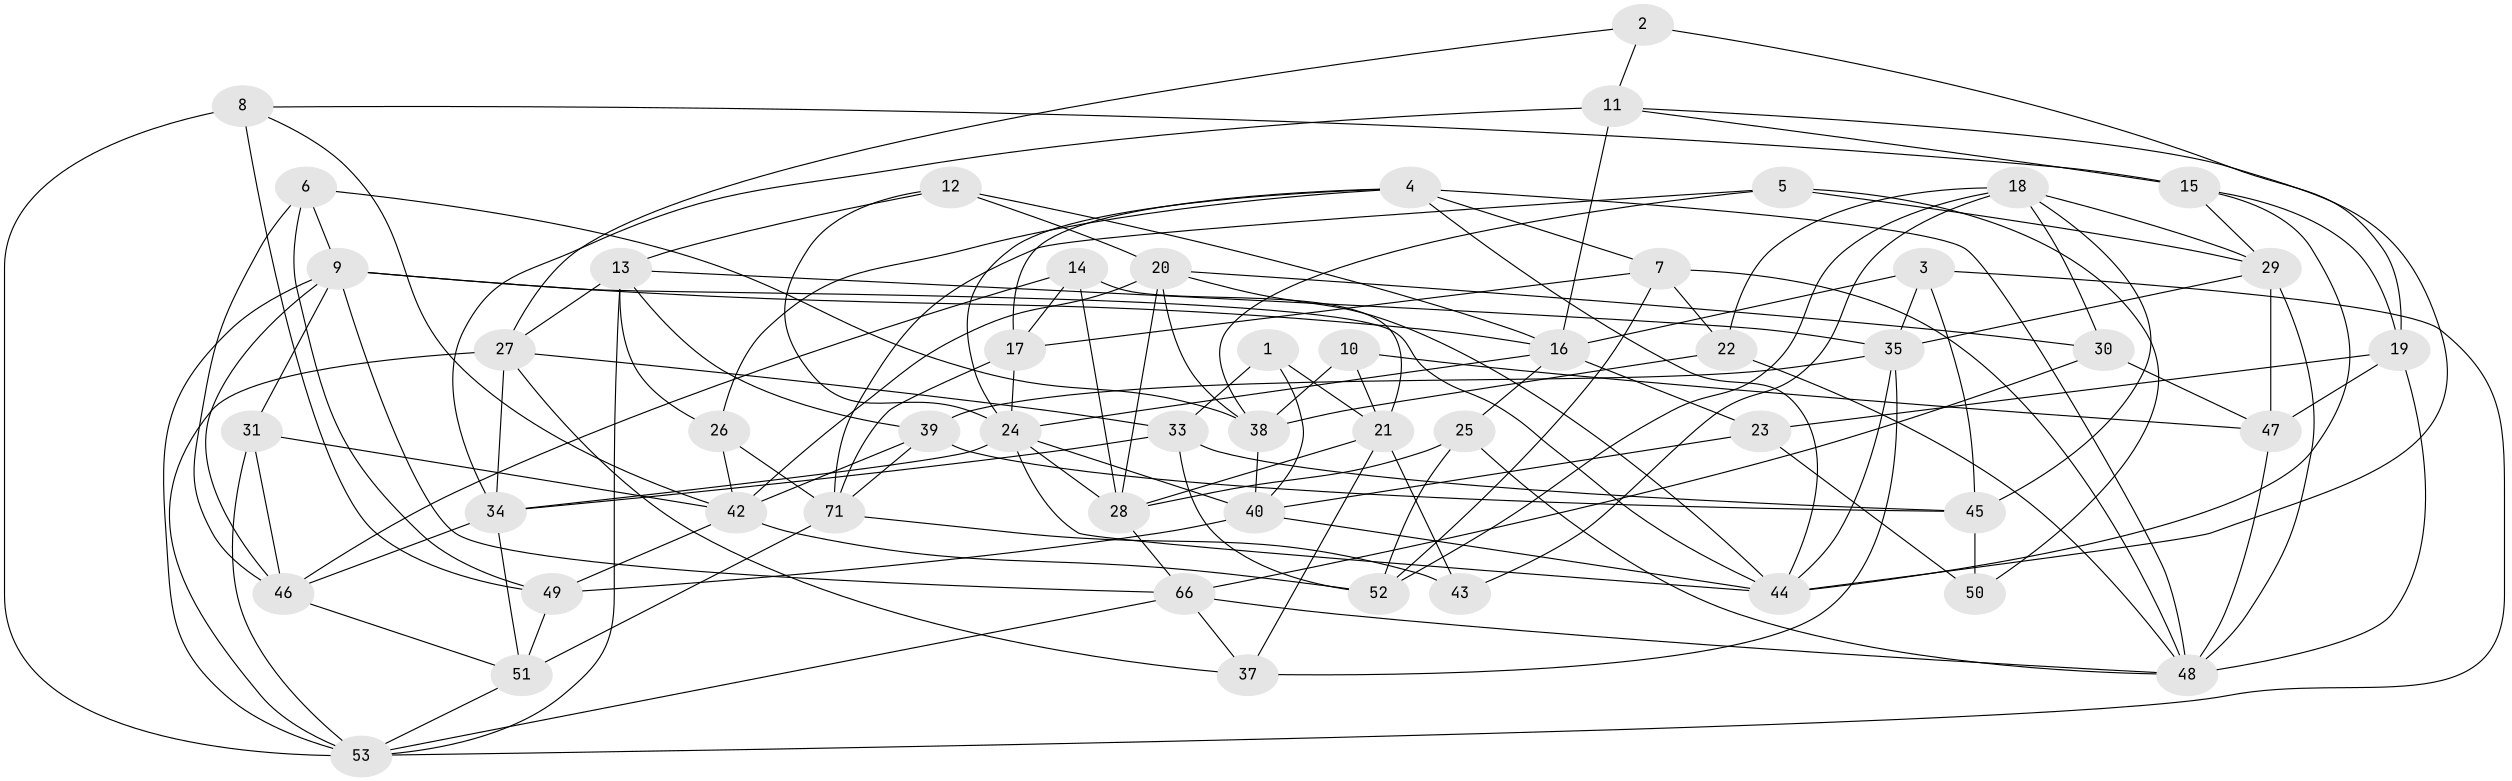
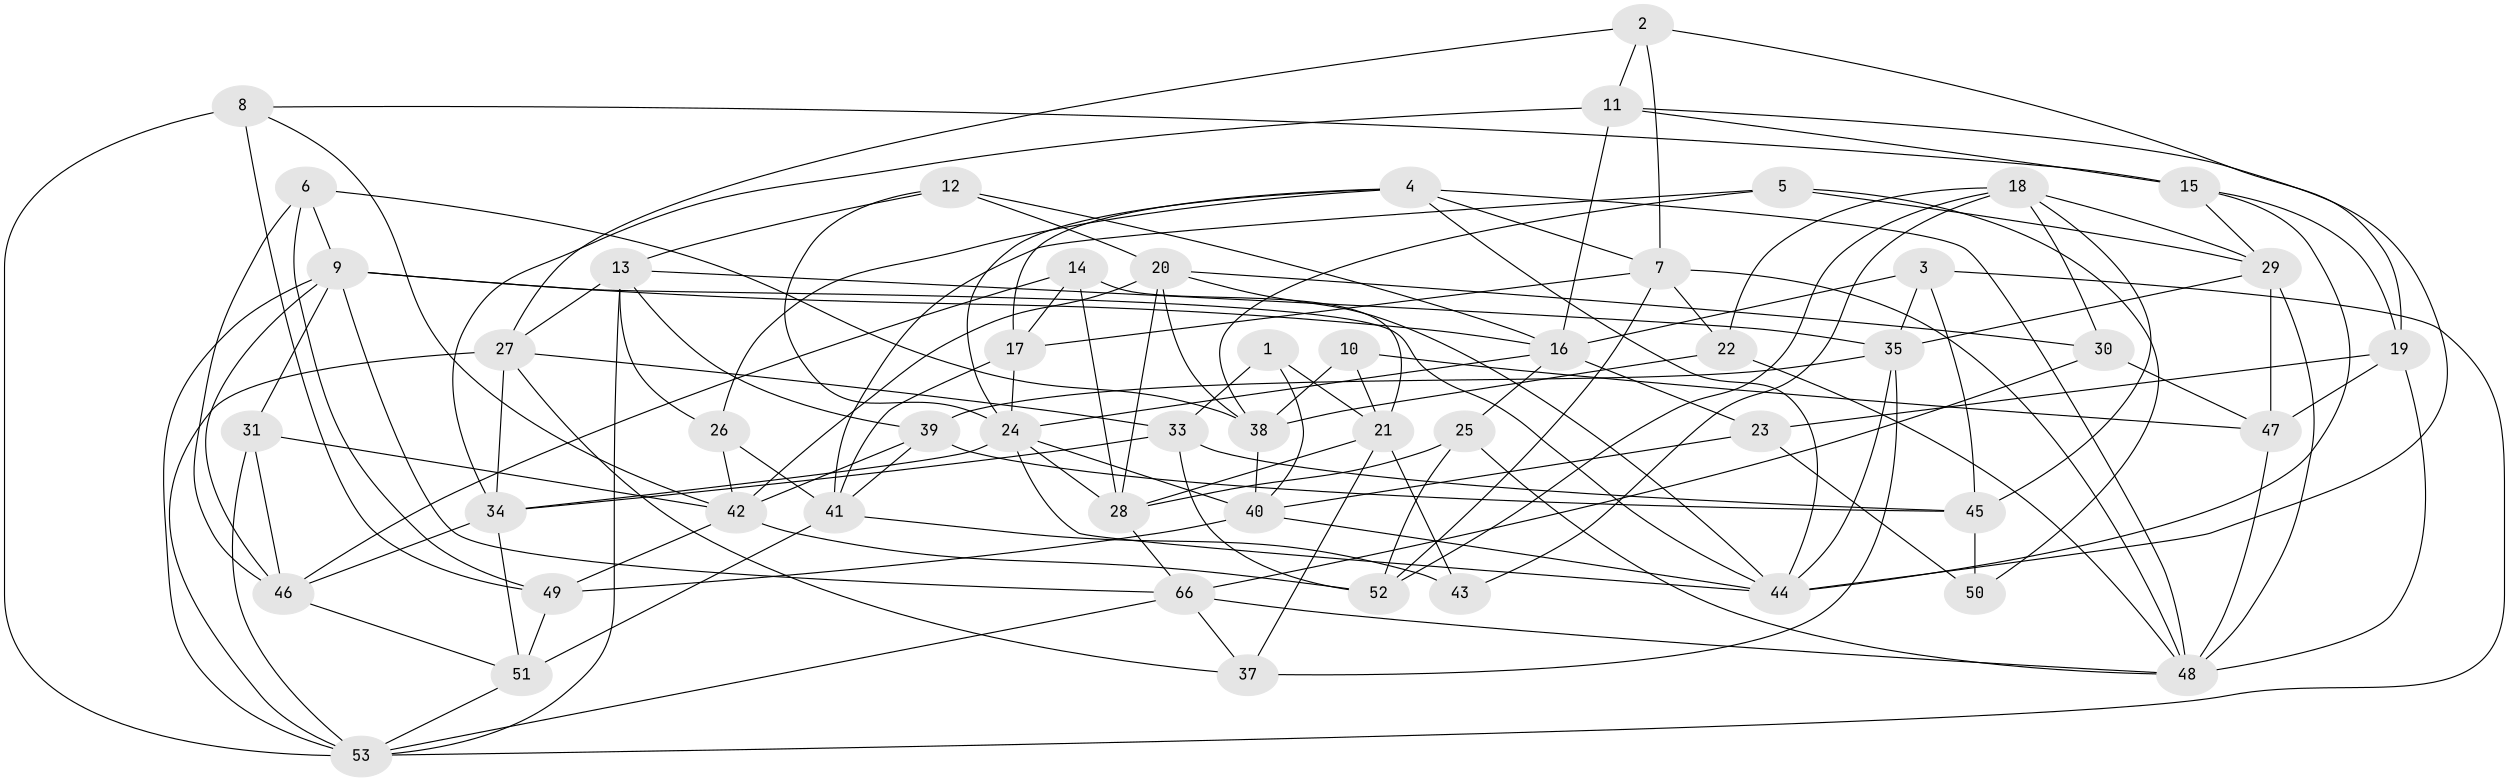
  graph {
    fontname="JetBrains Mono"
    node [color=gray90 fontname="JetBrains Mono" style=filled]
    edge [fontname="JetBrains Mono" weight=1.0]
    1
    21
    33
    40
    28
    43
    37
    45
    52
    34
    44
    49
    50
    2
    7
    11
    19
    27
    17
    48
    22
    16
    15
    47
    23
    53
    3
    35
    24
    25
    39
    4
    26
-   41 [label=71]
+   41
    42
    5
    29
    38
    51
    6
    9
    46
    31
    n44 [label=66]
    8
    10
    12
    13
    20
    30
    14
    18
    1 -- 21
    1 -- 33
    1 -- 40
    21 -- 28
    21 -- 43
    21 -- 37
    33 -- 45
    33 -- 52 [weight=2.0]
    33 -- 34
    40 -- 44
    40 -- 49 [weight=2.0]
    28 -- n44
    45 -- 50
    34 -- 51
    34 -- 46
    49 -- 51
+   2 -- 7
    2 -- 11
    2 -- 19
    2 -- 27
    7 -- 52
    7 -- 17
    7 -- 48
    7 -- 22
    11 -- 34
    11 -- 44
    11 -- 16
    11 -- 15 [weight=2.0]
    19 -- 48
    19 -- 47
    19 -- 23
    27 -- 33
    27 -- 37
    27 -- 34
    27 -- 53
    17 -- 24
    17 -- 41
    22 -- 48
    22 -- 38
    16 -- 23
    16 -- 24
    16 -- 25
    15 -- 44
    15 -- 19
    15 -- 29
    47 -- 48
    23 -- 40
    23 -- 50
    3 -- 45
    3 -- 16
    3 -- 53
    3 -- 35
    35 -- 37
    35 -- 44
    35 -- 39
    24 -- 40
    24 -- 28
    24 -- 34
    24 -- 44
    25 -- 28
    25 -- 52
    25 -- 48
    39 -- 45
    39 -- 41
    39 -- 42 [weight=2.0]
    4 -- 44
    4 -- 7
    4 -- 17
    4 -- 48
    4 -- 24
    4 -- 26
    26 -- 41
    26 -- 42
    41 -- 43 [weight=2.0]
    41 -- 51 [weight=2.0]
    42 -- 52
    42 -- 49
    5 -- 50
    5 -- 41
    5 -- 29
    5 -- 38
    29 -- 48
    29 -- 47
    29 -- 35
    38 -- 40
    51 -- 53
    6 -- 49
    6 -- 38
    6 -- 9
    6 -- 46
    9 -- 44
    9 -- 16 [weight=2.0]
    9 -- 53
    9 -- 46
    9 -- 31
    9 -- n44
    46 -- 51
    31 -- 53
    31 -- 42
    31 -- 46
    n44 -- 37
    n44 -- 48
    n44 -- 53
    8 -- 49
    8 -- 15
    8 -- 53
    8 -- 42
    10 -- 21
    10 -- 47 [weight=2.0]
    10 -- 38
    12 -- 16
    12 -- 24
    12 -- 13
    12 -- 20
    13 -- 27
    13 -- 53
    13 -- 35
    13 -- 39
    13 -- 26
    20 -- 28
    20 -- 44
    20 -- 42
    20 -- 38
    20 -- 30
    30 -- 47
    30 -- n44
    14 -- 21
    14 -- 28
    14 -- 17
    14 -- 46
    18 -- 43
    18 -- 45
    18 -- 52
    18 -- 22
    18 -- 29
    18 -- 30
  }
